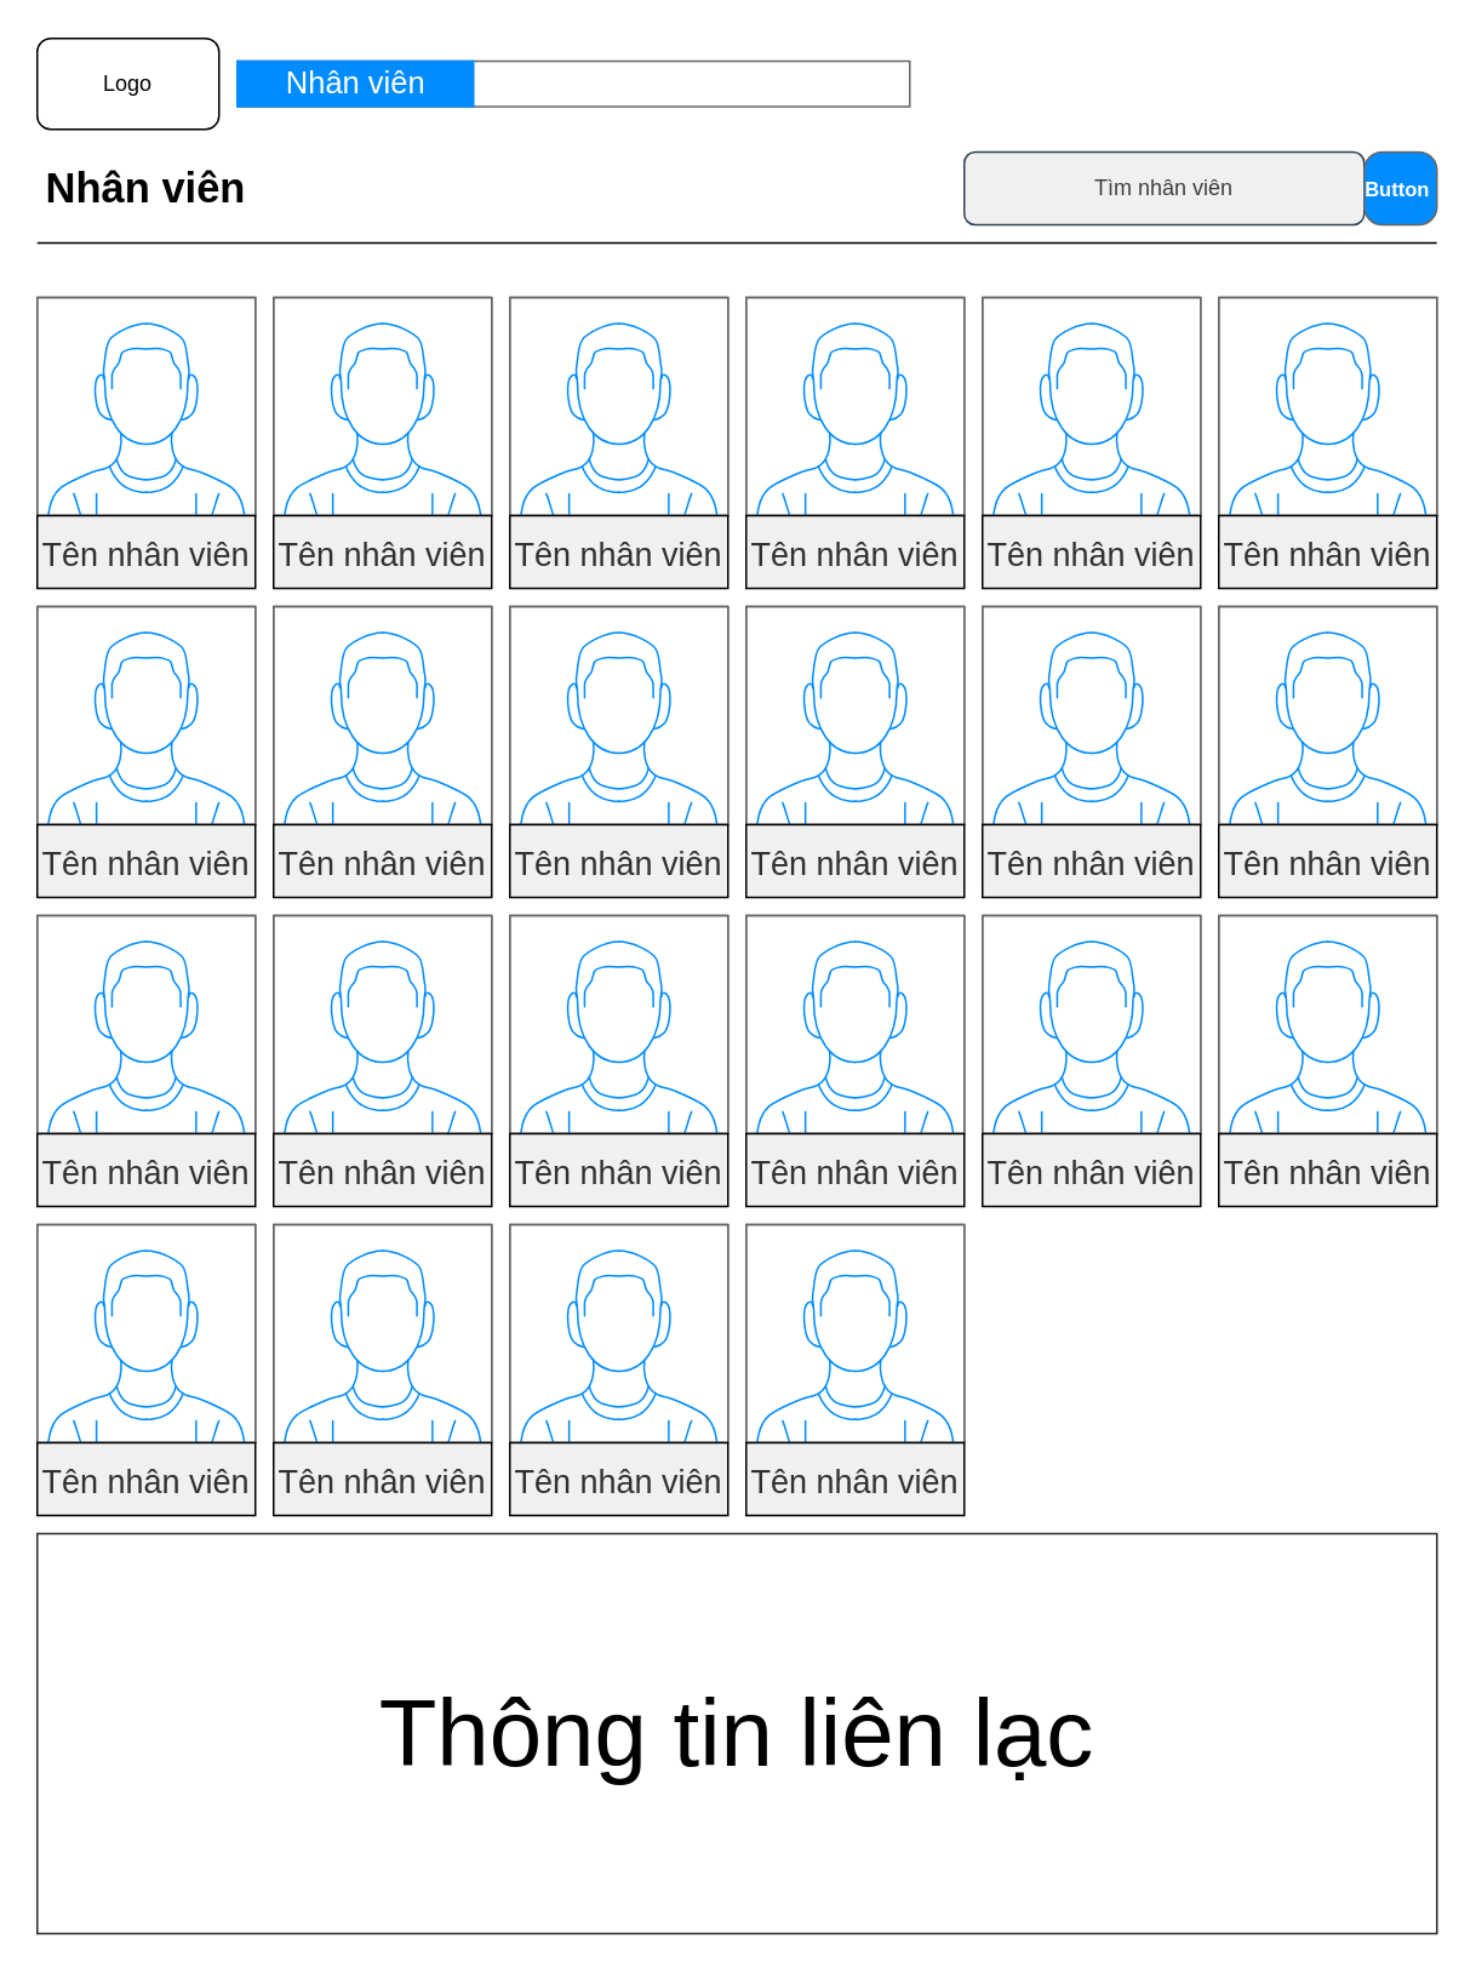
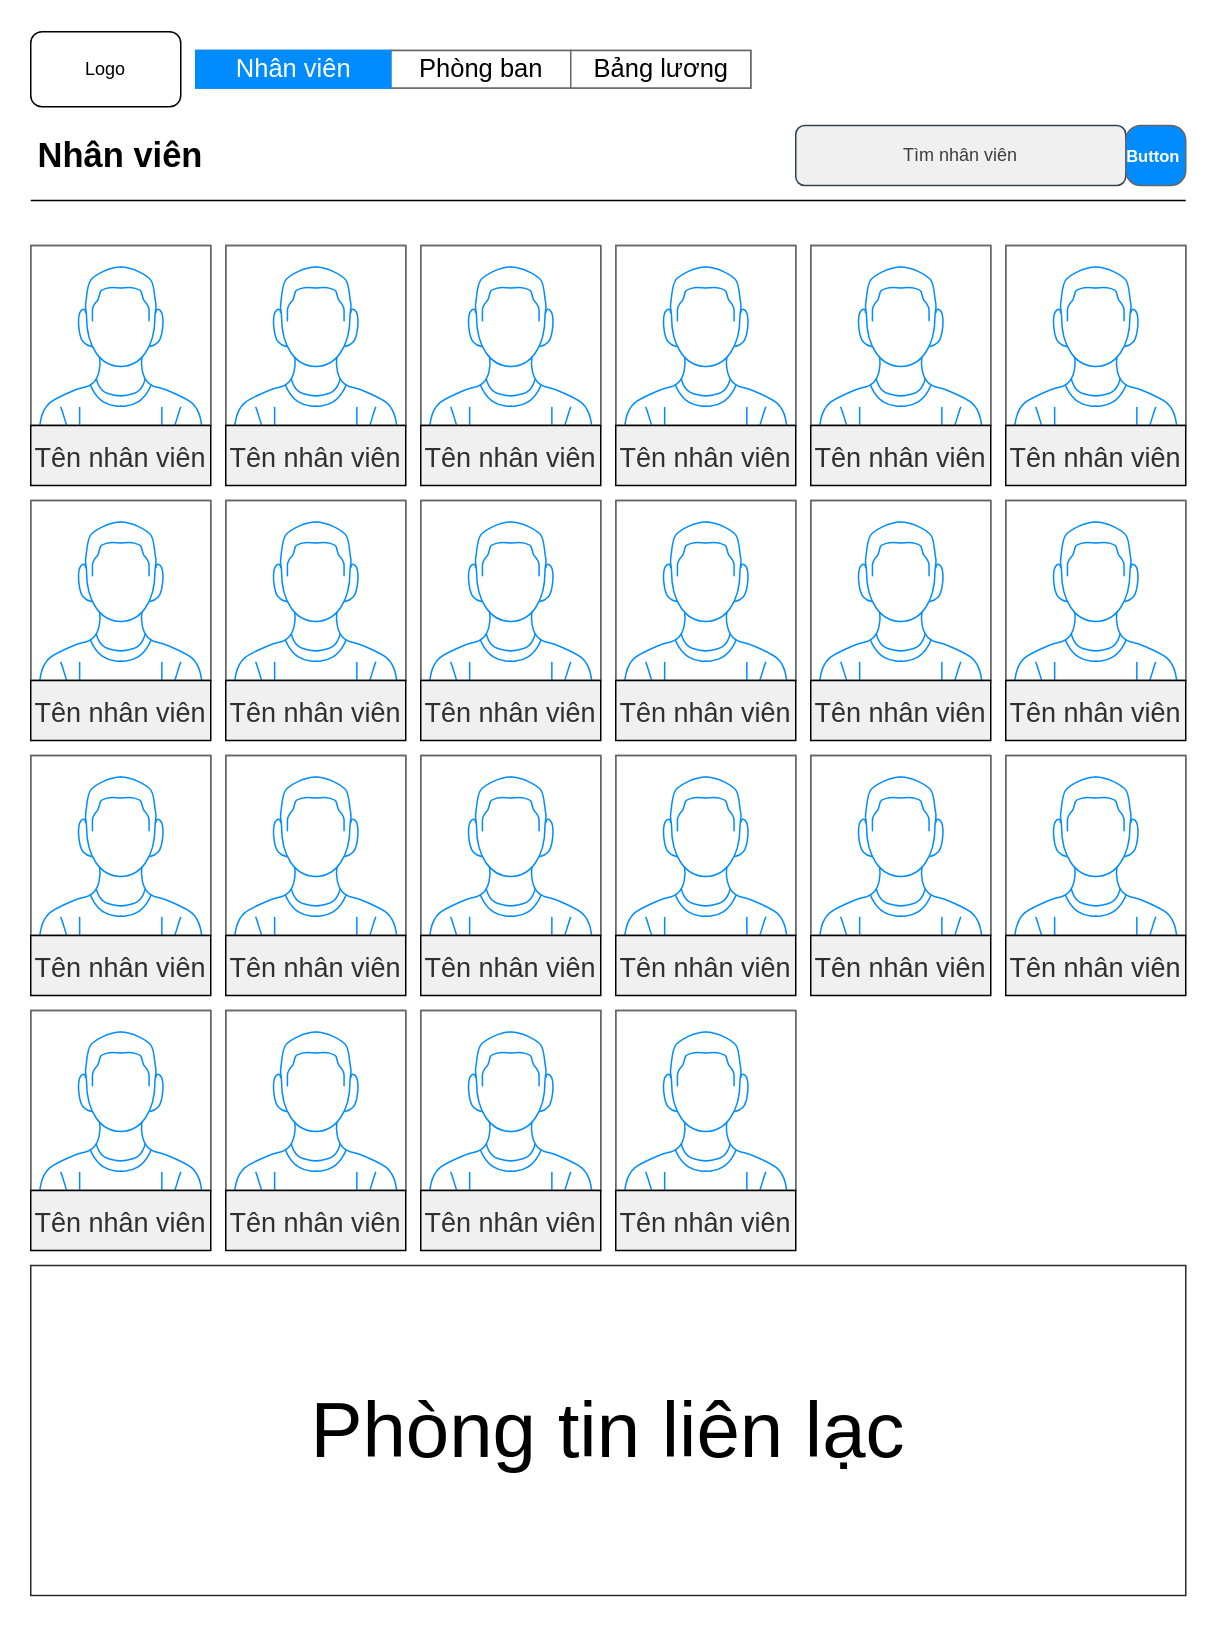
  <mxCell id="0" />
  <mxCell id="1" parent="0" />
  <mxCell id="2" value="Logo" style="rounded=1;whiteSpace=wrap;html=1;" vertex="1" parent="1"><mxGeometry x="20" y="20.5" width="100" height="50" as="geometry" /></mxCell>
  <mxCell id="3" value="" style="strokeWidth=1;shadow=0;dashed=0;align=center;html=1;shape=mxgraph.mockup.text.rrect;rSize=0;strokeColor=#666666;" vertex="1" parent="1"><mxGeometry x="130" y="33" width="370" height="25" as="geometry" /></mxCell>
+ <mxCell id="4" value="&lt;font color=&quot;#000000&quot;&gt;Phòng ban&lt;/font&gt;" style="strokeColor=inherit;fillColor=inherit;gradientColor=inherit;strokeWidth=1;shadow=0;dashed=0;align=center;html=1;shape=mxgraph.mockup.text.rrect;rSize=0;fontSize=17;fontColor=#0000ff;" vertex="1" parent="3"><mxGeometry x="130" width="120" height="25" as="geometry" /></mxCell>
+ <mxCell id="5" value="&lt;font color=&quot;#000000&quot;&gt;Bảng lương&lt;/font&gt;" style="strokeColor=inherit;fillColor=inherit;gradientColor=inherit;strokeWidth=1;shadow=0;dashed=0;align=center;html=1;shape=mxgraph.mockup.text.rrect;rSize=0;fontSize=17;fontColor=#0000ff;" vertex="1" parent="3"><mxGeometry x="250" width="120" height="25" as="geometry" /></mxCell>
  <mxCell id="6" value="Nhân viên" style="strokeWidth=1;shadow=0;dashed=0;align=center;html=1;shape=mxgraph.mockup.text.rrect;rSize=0;fontSize=17;fontColor=#ffffff;fillColor=#008cff;strokeColor=#008cff;" vertex="1" parent="3"><mxGeometry width="130" height="25" as="geometry" /></mxCell>
  <mxCell id="7" value="" style="verticalLabelPosition=bottom;shadow=0;dashed=0;align=center;html=1;verticalAlign=top;strokeWidth=1;shape=mxgraph.mockup.containers.userMale;strokeColor=#666666;strokeColor2=#008cff;" vertex="1" parent="1"><mxGeometry x="20" y="163" width="120" height="120" as="geometry" /></mxCell>
  <mxCell id="8" value="" style="verticalLabelPosition=bottom;shadow=0;dashed=0;align=center;html=1;verticalAlign=top;strokeWidth=1;shape=mxgraph.mockup.containers.userMale;strokeColor=#666666;strokeColor2=#008cff;" vertex="1" parent="1"><mxGeometry x="150" y="163" width="120" height="120" as="geometry" /></mxCell>
  <mxCell id="9" value="" style="verticalLabelPosition=bottom;shadow=0;dashed=0;align=center;html=1;verticalAlign=top;strokeWidth=1;shape=mxgraph.mockup.containers.userMale;strokeColor=#666666;strokeColor2=#008cff;" vertex="1" parent="1"><mxGeometry x="280" y="163" width="120" height="120" as="geometry" /></mxCell>
  <mxCell id="10" value="" style="verticalLabelPosition=bottom;shadow=0;dashed=0;align=center;html=1;verticalAlign=top;strokeWidth=1;shape=mxgraph.mockup.containers.userMale;strokeColor=#666666;strokeColor2=#008cff;" vertex="1" parent="1"><mxGeometry x="410" y="163" width="120" height="120" as="geometry" /></mxCell>
  <mxCell id="11" value="" style="verticalLabelPosition=bottom;shadow=0;dashed=0;align=center;html=1;verticalAlign=top;strokeWidth=1;shape=mxgraph.mockup.containers.userMale;strokeColor=#666666;strokeColor2=#008cff;" vertex="1" parent="1"><mxGeometry x="540" y="163" width="120" height="120" as="geometry" /></mxCell>
  <mxCell id="12" value="" style="verticalLabelPosition=bottom;shadow=0;dashed=0;align=center;html=1;verticalAlign=top;strokeWidth=1;shape=mxgraph.mockup.containers.userMale;strokeColor=#666666;strokeColor2=#008cff;" vertex="1" parent="1"><mxGeometry x="670" y="163" width="120" height="120" as="geometry" /></mxCell>
  <mxCell id="13" value="" style="verticalLabelPosition=bottom;shadow=0;dashed=0;align=center;html=1;verticalAlign=top;strokeWidth=1;shape=mxgraph.mockup.containers.userMale;strokeColor=#666666;strokeColor2=#008cff;" vertex="1" parent="1"><mxGeometry x="20" y="333" width="120" height="120" as="geometry" /></mxCell>
  <mxCell id="14" value="" style="verticalLabelPosition=bottom;shadow=0;dashed=0;align=center;html=1;verticalAlign=top;strokeWidth=1;shape=mxgraph.mockup.containers.userMale;strokeColor=#666666;strokeColor2=#008cff;" vertex="1" parent="1"><mxGeometry x="150" y="333" width="120" height="120" as="geometry" /></mxCell>
  <mxCell id="15" value="" style="verticalLabelPosition=bottom;shadow=0;dashed=0;align=center;html=1;verticalAlign=top;strokeWidth=1;shape=mxgraph.mockup.containers.userMale;strokeColor=#666666;strokeColor2=#008cff;" vertex="1" parent="1"><mxGeometry x="280" y="333" width="120" height="120" as="geometry" /></mxCell>
  <mxCell id="16" value="" style="verticalLabelPosition=bottom;shadow=0;dashed=0;align=center;html=1;verticalAlign=top;strokeWidth=1;shape=mxgraph.mockup.containers.userMale;strokeColor=#666666;strokeColor2=#008cff;" vertex="1" parent="1"><mxGeometry x="410" y="333" width="120" height="120" as="geometry" /></mxCell>
  <mxCell id="17" value="" style="verticalLabelPosition=bottom;shadow=0;dashed=0;align=center;html=1;verticalAlign=top;strokeWidth=1;shape=mxgraph.mockup.containers.userMale;strokeColor=#666666;strokeColor2=#008cff;" vertex="1" parent="1"><mxGeometry x="540" y="333" width="120" height="120" as="geometry" /></mxCell>
  <mxCell id="18" value="" style="verticalLabelPosition=bottom;shadow=0;dashed=0;align=center;html=1;verticalAlign=top;strokeWidth=1;shape=mxgraph.mockup.containers.userMale;strokeColor=#666666;strokeColor2=#008cff;" vertex="1" parent="1"><mxGeometry x="670" y="333" width="120" height="120" as="geometry" /></mxCell>
  <mxCell id="19" value="" style="verticalLabelPosition=bottom;shadow=0;dashed=0;align=center;html=1;verticalAlign=top;strokeWidth=1;shape=mxgraph.mockup.containers.userMale;strokeColor=#666666;strokeColor2=#008cff;" vertex="1" parent="1"><mxGeometry x="20" y="503" width="120" height="120" as="geometry" /></mxCell>
  <mxCell id="20" value="" style="verticalLabelPosition=bottom;shadow=0;dashed=0;align=center;html=1;verticalAlign=top;strokeWidth=1;shape=mxgraph.mockup.containers.userMale;strokeColor=#666666;strokeColor2=#008cff;" vertex="1" parent="1"><mxGeometry x="150" y="503" width="120" height="120" as="geometry" /></mxCell>
  <mxCell id="21" value="" style="verticalLabelPosition=bottom;shadow=0;dashed=0;align=center;html=1;verticalAlign=top;strokeWidth=1;shape=mxgraph.mockup.containers.userMale;strokeColor=#666666;strokeColor2=#008cff;" vertex="1" parent="1"><mxGeometry x="280" y="503" width="120" height="120" as="geometry" /></mxCell>
  <mxCell id="22" value="" style="verticalLabelPosition=bottom;shadow=0;dashed=0;align=center;html=1;verticalAlign=top;strokeWidth=1;shape=mxgraph.mockup.containers.userMale;strokeColor=#666666;strokeColor2=#008cff;" vertex="1" parent="1"><mxGeometry x="410" y="503" width="120" height="120" as="geometry" /></mxCell>
  <mxCell id="23" value="" style="verticalLabelPosition=bottom;shadow=0;dashed=0;align=center;html=1;verticalAlign=top;strokeWidth=1;shape=mxgraph.mockup.containers.userMale;strokeColor=#666666;strokeColor2=#008cff;" vertex="1" parent="1"><mxGeometry x="540" y="503" width="120" height="120" as="geometry" /></mxCell>
  <mxCell id="24" value="" style="verticalLabelPosition=bottom;shadow=0;dashed=0;align=center;html=1;verticalAlign=top;strokeWidth=1;shape=mxgraph.mockup.containers.userMale;strokeColor=#666666;strokeColor2=#008cff;" vertex="1" parent="1"><mxGeometry x="670" y="503" width="120" height="120" as="geometry" /></mxCell>
  <mxCell id="25" value="&lt;font color=&quot;#3d3d3d&quot;&gt;Tìm nhân viên&lt;/font&gt;" style="rounded=1;whiteSpace=wrap;html=1;fillColor=#F0F0F0;fontColor=#ffffff;strokeColor=#314354;" vertex="1" parent="1"><mxGeometry x="530" y="83" width="220" height="40" as="geometry" /></mxCell>
  <mxCell id="26" value="&lt;p style=&quot;line-height: 1.2&quot;&gt;&lt;font style=&quot;font-size: 11px&quot;&gt;Button&amp;nbsp;&lt;/font&gt;&lt;/p&gt;" style="strokeWidth=1;shadow=0;dashed=0;align=center;html=1;shape=mxgraph.mockup.buttons.button;strokeColor=#666666;fontColor=#ffffff;mainText=;buttonStyle=round;fontSize=17;fontStyle=1;fillColor=#008cff;whiteSpace=wrap;" vertex="1" parent="1"><mxGeometry x="750" y="83" width="40" height="40" as="geometry" /></mxCell>
  <mxCell id="27" value="&lt;b&gt;&lt;font color=&quot;#000000&quot; style=&quot;font-size: 23px&quot;&gt;Nhân viên&lt;/font&gt;&lt;/b&gt;" style="text;html=1;strokeColor=none;fillColor=none;align=center;verticalAlign=middle;whiteSpace=wrap;rounded=0;fontSize=11;fontColor=#3D3D3D;" vertex="1" parent="1"><mxGeometry x="20" y="83" width="120" height="40" as="geometry" /></mxCell>
  <mxCell id="28" value="" style="endArrow=none;html=1;fontSize=23;fontColor=#303030;" edge="1" parent="1"><mxGeometry width="50" height="50" relative="1" as="geometry"><mxPoint x="20" y="133" as="sourcePoint" /><mxPoint x="790" y="133" as="targetPoint" /></mxGeometry></mxCell>
  <mxCell id="29" value="&lt;font style=&quot;font-size: 18px&quot;&gt;Tên nhân viên&lt;/font&gt;" style="rounded=0;whiteSpace=wrap;html=1;fontSize=23;fontColor=#303030;fillColor=#F0F0F0;" vertex="1" parent="1"><mxGeometry x="20" y="283" width="120" height="40" as="geometry" /></mxCell>
  <mxCell id="30" value="&lt;font style=&quot;font-size: 18px&quot;&gt;Tên nhân viên&lt;/font&gt;" style="rounded=0;whiteSpace=wrap;html=1;fontSize=23;fontColor=#303030;fillColor=#F0F0F0;" vertex="1" parent="1"><mxGeometry x="150" y="283" width="120" height="40" as="geometry" /></mxCell>
  <mxCell id="31" value="&lt;font style=&quot;font-size: 18px&quot;&gt;Tên nhân viên&lt;/font&gt;" style="rounded=0;whiteSpace=wrap;html=1;fontSize=23;fontColor=#303030;fillColor=#F0F0F0;" vertex="1" parent="1"><mxGeometry x="280" y="283" width="120" height="40" as="geometry" /></mxCell>
  <mxCell id="32" value="&lt;font style=&quot;font-size: 18px&quot;&gt;Tên nhân viên&lt;/font&gt;" style="rounded=0;whiteSpace=wrap;html=1;fontSize=23;fontColor=#303030;fillColor=#F0F0F0;" vertex="1" parent="1"><mxGeometry x="410" y="283" width="120" height="40" as="geometry" /></mxCell>
  <mxCell id="33" value="&lt;font style=&quot;font-size: 18px&quot;&gt;Tên nhân viên&lt;/font&gt;" style="rounded=0;whiteSpace=wrap;html=1;fontSize=23;fontColor=#303030;fillColor=#F0F0F0;" vertex="1" parent="1"><mxGeometry x="540" y="283" width="120" height="40" as="geometry" /></mxCell>
  <mxCell id="34" value="&lt;font style=&quot;font-size: 18px&quot;&gt;Tên nhân viên&lt;/font&gt;" style="rounded=0;whiteSpace=wrap;html=1;fontSize=23;fontColor=#303030;fillColor=#F0F0F0;" vertex="1" parent="1"><mxGeometry x="670" y="283" width="120" height="40" as="geometry" /></mxCell>
  <mxCell id="35" value="&lt;font style=&quot;font-size: 18px&quot;&gt;Tên nhân viên&lt;/font&gt;" style="rounded=0;whiteSpace=wrap;html=1;fontSize=23;fontColor=#303030;fillColor=#F0F0F0;" vertex="1" parent="1"><mxGeometry x="20" y="453" width="120" height="40" as="geometry" /></mxCell>
  <mxCell id="36" value="&lt;font style=&quot;font-size: 18px&quot;&gt;Tên nhân viên&lt;/font&gt;" style="rounded=0;whiteSpace=wrap;html=1;fontSize=23;fontColor=#303030;fillColor=#F0F0F0;" vertex="1" parent="1"><mxGeometry x="150" y="453" width="120" height="40" as="geometry" /></mxCell>
  <mxCell id="37" value="&lt;font style=&quot;font-size: 18px&quot;&gt;Tên nhân viên&lt;/font&gt;" style="rounded=0;whiteSpace=wrap;html=1;fontSize=23;fontColor=#303030;fillColor=#F0F0F0;" vertex="1" parent="1"><mxGeometry x="280" y="453" width="120" height="40" as="geometry" /></mxCell>
  <mxCell id="38" value="&lt;font style=&quot;font-size: 18px&quot;&gt;Tên nhân viên&lt;/font&gt;" style="rounded=0;whiteSpace=wrap;html=1;fontSize=23;fontColor=#303030;fillColor=#F0F0F0;" vertex="1" parent="1"><mxGeometry x="410" y="453" width="120" height="40" as="geometry" /></mxCell>
  <mxCell id="39" value="&lt;font style=&quot;font-size: 18px&quot;&gt;Tên nhân viên&lt;/font&gt;" style="rounded=0;whiteSpace=wrap;html=1;fontSize=23;fontColor=#303030;fillColor=#F0F0F0;" vertex="1" parent="1"><mxGeometry x="540" y="453" width="120" height="40" as="geometry" /></mxCell>
  <mxCell id="40" value="&lt;font style=&quot;font-size: 18px&quot;&gt;Tên nhân viên&lt;/font&gt;" style="rounded=0;whiteSpace=wrap;html=1;fontSize=23;fontColor=#303030;fillColor=#F0F0F0;" vertex="1" parent="1"><mxGeometry x="670" y="453" width="120" height="40" as="geometry" /></mxCell>
  <mxCell id="41" value="&lt;font style=&quot;font-size: 18px&quot;&gt;Tên nhân viên&lt;/font&gt;" style="rounded=0;whiteSpace=wrap;html=1;fontSize=23;fontColor=#303030;fillColor=#F0F0F0;" vertex="1" parent="1"><mxGeometry x="20" y="623" width="120" height="40" as="geometry" /></mxCell>
  <mxCell id="42" value="&lt;font style=&quot;font-size: 18px&quot;&gt;Tên nhân viên&lt;/font&gt;" style="rounded=0;whiteSpace=wrap;html=1;fontSize=23;fontColor=#303030;fillColor=#F0F0F0;" vertex="1" parent="1"><mxGeometry x="150" y="623" width="120" height="40" as="geometry" /></mxCell>
  <mxCell id="43" value="&lt;font style=&quot;font-size: 18px&quot;&gt;Tên nhân viên&lt;/font&gt;" style="rounded=0;whiteSpace=wrap;html=1;fontSize=23;fontColor=#303030;fillColor=#F0F0F0;" vertex="1" parent="1"><mxGeometry x="280" y="623" width="120" height="40" as="geometry" /></mxCell>
  <mxCell id="44" value="&lt;font style=&quot;font-size: 18px&quot;&gt;Tên nhân viên&lt;/font&gt;" style="rounded=0;whiteSpace=wrap;html=1;fontSize=23;fontColor=#303030;fillColor=#F0F0F0;" vertex="1" parent="1"><mxGeometry x="410" y="623" width="120" height="40" as="geometry" /></mxCell>
  <mxCell id="45" value="&lt;font style=&quot;font-size: 18px&quot;&gt;Tên nhân viên&lt;/font&gt;" style="rounded=0;whiteSpace=wrap;html=1;fontSize=23;fontColor=#303030;fillColor=#F0F0F0;" vertex="1" parent="1"><mxGeometry x="540" y="623" width="120" height="40" as="geometry" /></mxCell>
  <mxCell id="46" value="&lt;font style=&quot;font-size: 18px&quot;&gt;Tên nhân viên&lt;/font&gt;" style="rounded=0;whiteSpace=wrap;html=1;fontSize=23;fontColor=#303030;fillColor=#F0F0F0;" vertex="1" parent="1"><mxGeometry x="670" y="623" width="120" height="40" as="geometry" /></mxCell>
  <mxCell id="47" value="" style="verticalLabelPosition=bottom;shadow=0;dashed=0;align=center;html=1;verticalAlign=top;strokeWidth=1;shape=mxgraph.mockup.containers.userMale;strokeColor=#666666;strokeColor2=#008cff;" vertex="1" parent="1"><mxGeometry x="20" y="673" width="120" height="120" as="geometry" /></mxCell>
  <mxCell id="48" value="" style="verticalLabelPosition=bottom;shadow=0;dashed=0;align=center;html=1;verticalAlign=top;strokeWidth=1;shape=mxgraph.mockup.containers.userMale;strokeColor=#666666;strokeColor2=#008cff;" vertex="1" parent="1"><mxGeometry x="150" y="673" width="120" height="120" as="geometry" /></mxCell>
  <mxCell id="49" value="" style="verticalLabelPosition=bottom;shadow=0;dashed=0;align=center;html=1;verticalAlign=top;strokeWidth=1;shape=mxgraph.mockup.containers.userMale;strokeColor=#666666;strokeColor2=#008cff;" vertex="1" parent="1"><mxGeometry x="280" y="673" width="120" height="120" as="geometry" /></mxCell>
  <mxCell id="50" value="" style="verticalLabelPosition=bottom;shadow=0;dashed=0;align=center;html=1;verticalAlign=top;strokeWidth=1;shape=mxgraph.mockup.containers.userMale;strokeColor=#666666;strokeColor2=#008cff;" vertex="1" parent="1"><mxGeometry x="410" y="673" width="120" height="120" as="geometry" /></mxCell>
  <mxCell id="51" value="&lt;font style=&quot;font-size: 18px&quot;&gt;Tên nhân viên&lt;/font&gt;" style="rounded=0;whiteSpace=wrap;html=1;fontSize=23;fontColor=#303030;fillColor=#F0F0F0;" vertex="1" parent="1"><mxGeometry x="20" y="793" width="120" height="40" as="geometry" /></mxCell>
  <mxCell id="52" value="&lt;font style=&quot;font-size: 18px&quot;&gt;Tên nhân viên&lt;/font&gt;" style="rounded=0;whiteSpace=wrap;html=1;fontSize=23;fontColor=#303030;fillColor=#F0F0F0;" vertex="1" parent="1"><mxGeometry x="150" y="793" width="120" height="40" as="geometry" /></mxCell>
  <mxCell id="53" value="&lt;font style=&quot;font-size: 18px&quot;&gt;Tên nhân viên&lt;/font&gt;" style="rounded=0;whiteSpace=wrap;html=1;fontSize=23;fontColor=#303030;fillColor=#F0F0F0;" vertex="1" parent="1"><mxGeometry x="280" y="793" width="120" height="40" as="geometry" /></mxCell>
  <mxCell id="54" value="&lt;font style=&quot;font-size: 18px&quot;&gt;Tên nhân viên&lt;/font&gt;" style="rounded=0;whiteSpace=wrap;html=1;fontSize=23;fontColor=#303030;fillColor=#F0F0F0;" vertex="1" parent="1"><mxGeometry x="410" y="793" width="120" height="40" as="geometry" /></mxCell>
- <mxCell id="55" value="&lt;font style=&quot;font-size: 52px&quot;&gt;Thông tin liên lạc&lt;/font&gt;" style="rounded=0;whiteSpace=wrap;html=1;fontSize=18;fontColor=#000000;strokeColor=#2A2A2A;fillColor=#FFFFFF;gradientColor=#ffffff;" vertex="1" parent="1"><mxGeometry x="20" y="843" width="770" height="220" as="geometry" /></mxCell>
+ <mxCell id="55" value="&lt;font style=&quot;font-size: 52px&quot;&gt;Phòng tin liên lạc&lt;/font&gt;" style="rounded=0;whiteSpace=wrap;html=1;fontSize=18;fontColor=#000000;strokeColor=#2A2A2A;fillColor=#FFFFFF;gradientColor=#ffffff;" vertex="1" parent="1"><mxGeometry x="20" y="843" width="770" height="220" as="geometry" /></mxCell>
